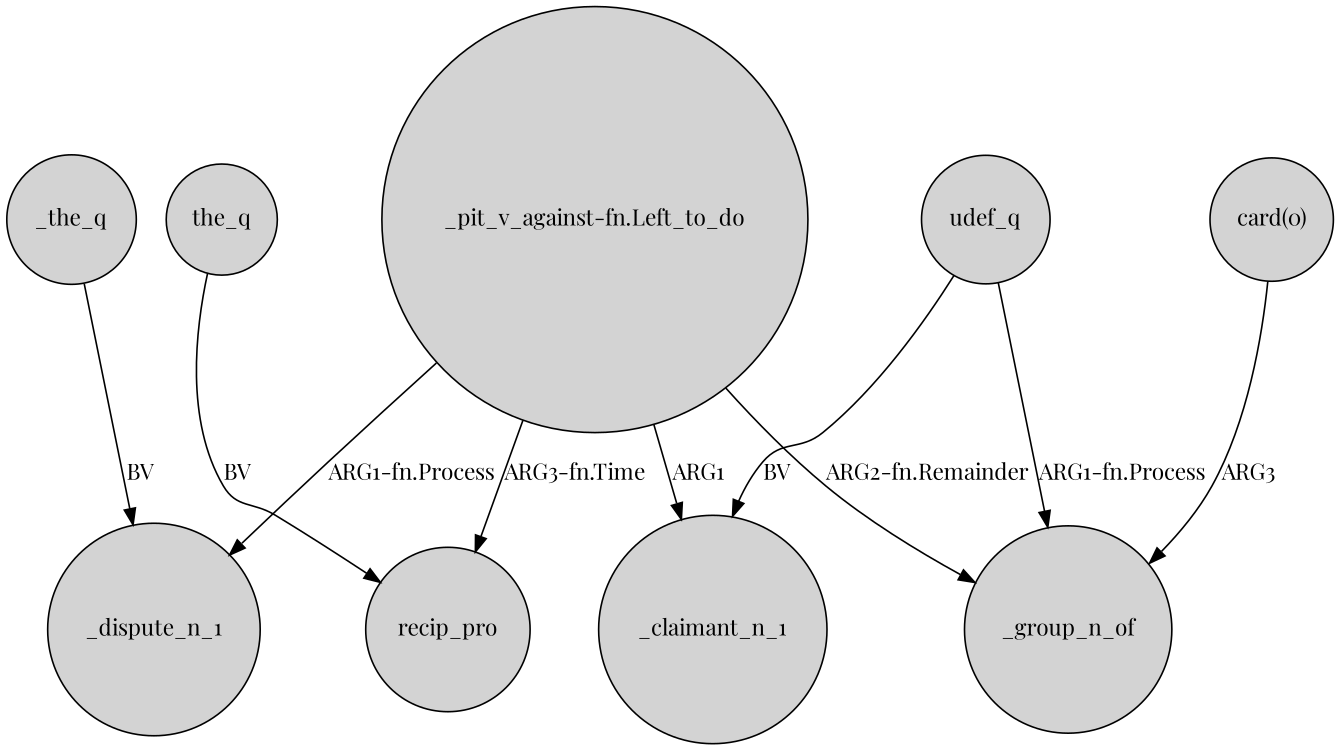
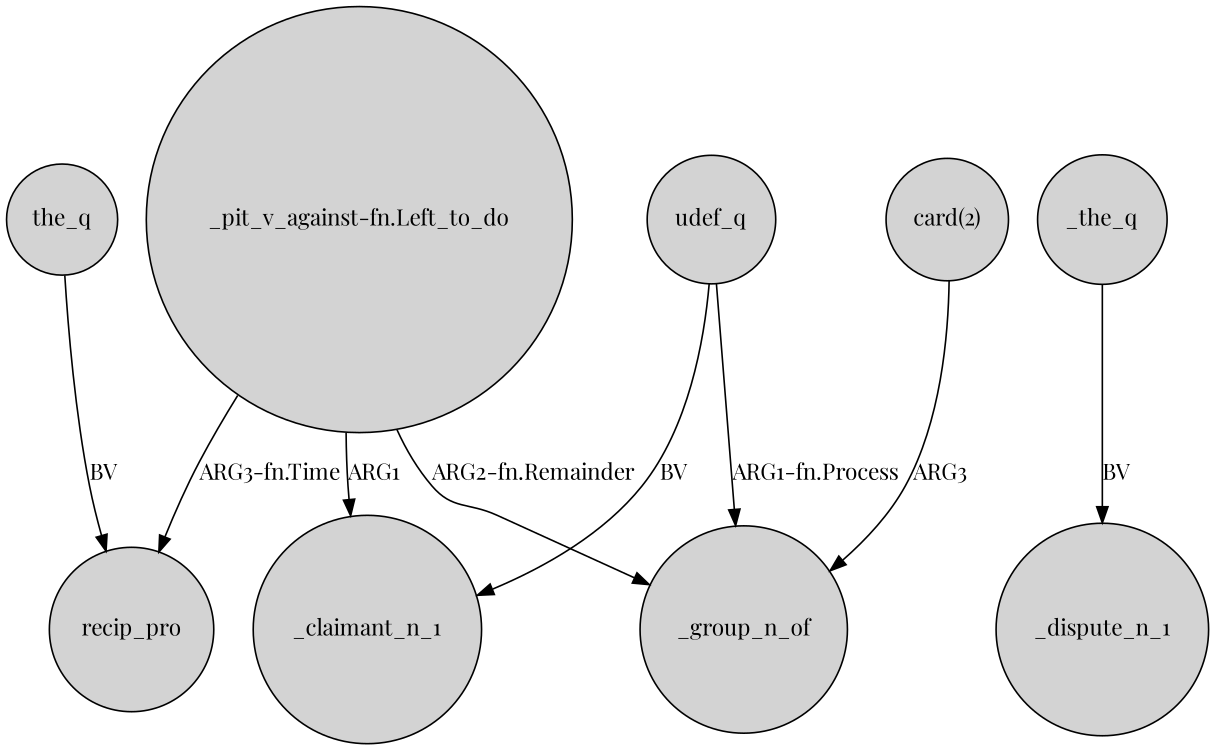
  digraph {
    fontname="Playfair Display"
    node [fontname="Playfair Display" shape=circle style=filled]
    edge [fontname="Playfair Display"]
    "_pit_v_against-fn.Left_to_do"
    recip_pro
    _group_n_of
    _dispute_n_1
    _claimant_n_1
    n6 [label=the_q]
    _the_q
    udef_q
-   "card(2)" [label="card(0)"]
+   "card(2)"
    "_pit_v_against-fn.Left_to_do" -> recip_pro [label="ARG3-fn.Time"]
    "_pit_v_against-fn.Left_to_do" -> _group_n_of [label="ARG2-fn.Remainder"]
-   "_pit_v_against-fn.Left_to_do" -> _dispute_n_1 [label="ARG1-fn.Process"]
    "_pit_v_against-fn.Left_to_do" -> _claimant_n_1 [label=ARG1]
    n6 -> recip_pro [label=BV]
    _the_q -> _dispute_n_1 [label=BV]
    udef_q -> _group_n_of [label="ARG1-fn.Process"]
    udef_q -> _claimant_n_1 [label=BV]
    "card(2)" -> _group_n_of [label=ARG3]
  }
